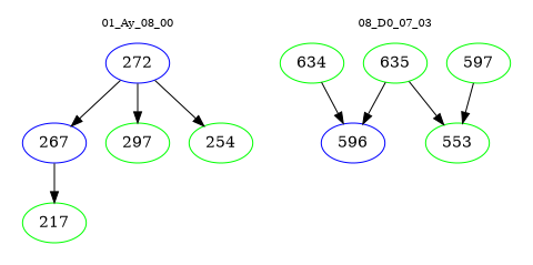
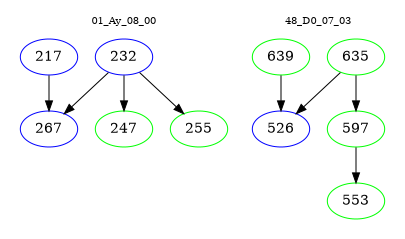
  digraph {
    node [color=green]
    edge [color=black]
-   n1 [color=blue label=272]
+   n1 [color=blue label=232]
    n2 [color=blue label=267]
-   n3 [label=297]
-   n4 [label=217]
-   n5 [label=254]
+   n3 [label=247]
+   n4 [color=blue label=217]
+   n5 [label=255]
    n6 [label=635]
    n7 [label=597]
-   n8 [color=blue label=596]
+   n8 [color=blue label=526]
    n9 [label=553]
-   n10 [label=634]
+   n10 [label=639]
    subgraph cluster_1 {
      color=white
      fontsize=10
      label="01_Ay_08_00"
      n1
      n2
      n3
      n4
      n5
    }
    subgraph cluster_2 {
      color=white
      fontsize=10
-     label="08_D0_07_03"
+     label="48_D0_07_03"
      n6
      n7
      n8
      n9
      n10
    }
    n1 -> n2
    n1 -> n3
    n1 -> n5
-   n2 -> n4
-   n6 -> n9
+   n4 -> n2
+   n6 -> n7
    n6 -> n8
    n7 -> n9
    n10 -> n8
  }
